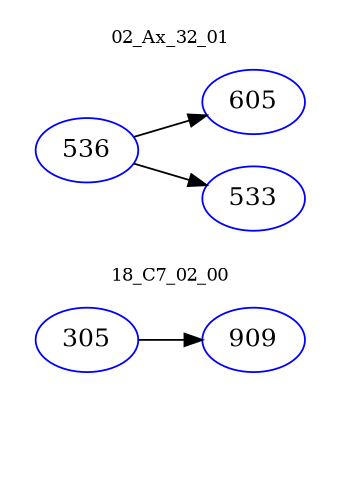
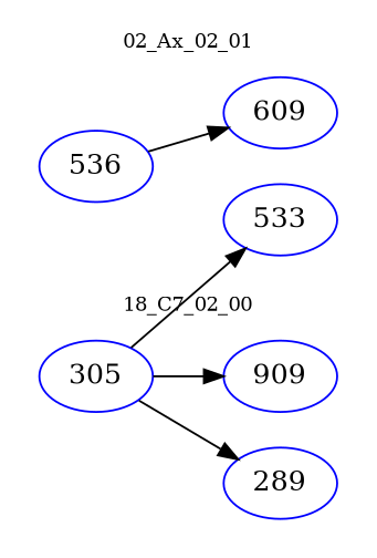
  digraph {
    rankdir=LR
    node [color=blue]
    edge [color=black]
    n1 [label=536]
    n2 [label=533]
-   n3 [label=605]
+   n3 [label=609]
    n4 [label=305]
+   n5 [label=289]
    n6 [label=909]
    subgraph cluster_1 {
      color=white
      fontsize=10
-     label="02_Ax_32_01"
+     label="02_Ax_02_01"
      n1
      n2
      n3
    }
    subgraph cluster_2 {
      color=white
      fontsize=10
      label="18_C7_02_00"
      n4
+     n5
      n6
    }
-   n1 -> n2
+   n4 -> n2
    n1 -> n3
+   n4 -> n5
    n4 -> n6
  }
